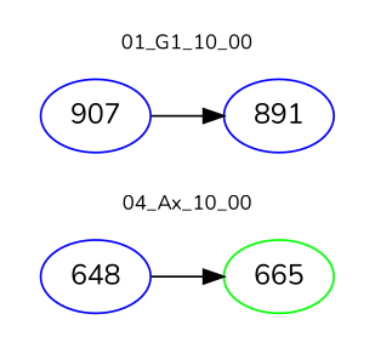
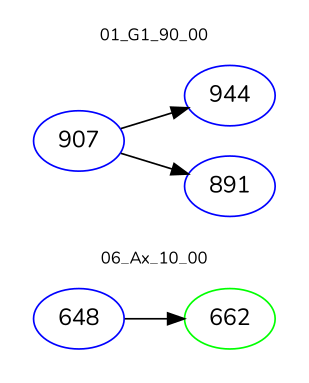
  digraph {
    fontname=Nunito
    rankdir=LR
    node [color=blue fontname=Nunito]
    edge [color=black fontname=Nunito]
    n1 [label=648]
-   n2 [color=green label=665]
+   n2 [color=green label=662]
    n3 [label=907]
    n4 [label=891]
+   n5 [label=944]
    subgraph cluster_1 {
      color=white
      fontsize=10
-     label="04_Ax_10_00"
+     label="06_Ax_10_00"
      n1
      n2
    }
    subgraph cluster_2 {
      color=white
      fontsize=10
-     label="01_G1_10_00"
+     label="01_G1_90_00"
      n3
      n4
+     n5
    }
    n1 -> n2
    n3 -> n4
+   n3 -> n5
  }
